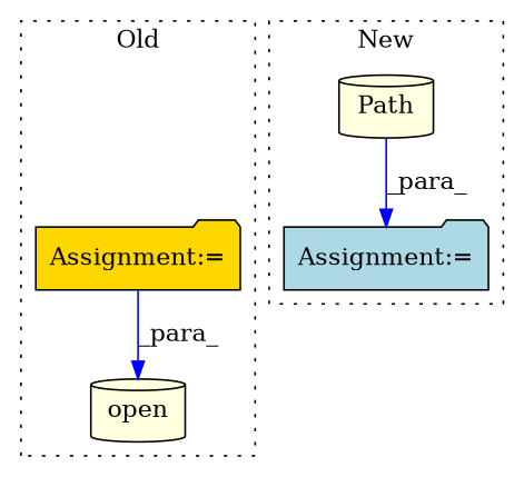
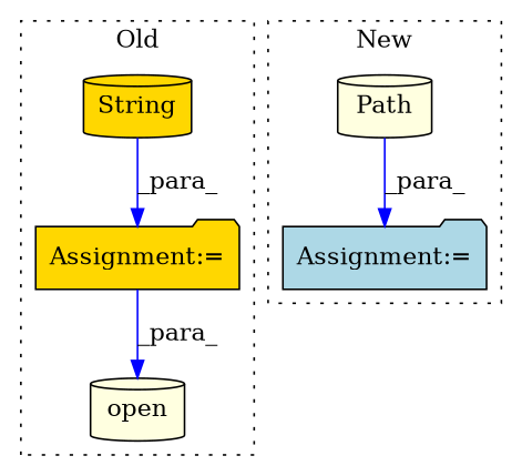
  digraph {
    node [a=32 l=1 shape=cylinder style=filled fillcolor=gold]
    edge [color=blue]
+   n1 [l="7,1" label=String s="2243,2272"]
    n2 [a=7 label="Assignment:=" s=2242 shape=folder]
    n3 [l="5,1" label=open s="2377,2395" fillcolor=lightyellow]
    n4 [l="5,1" label=Path s="1434,1447" fillcolor=lightyellow]
    n5 [a=7 label="Assignment:=" s=1596 shape=folder fillcolor=lightblue]
    subgraph cluster_1 {
      label=Old
      style=dotted
+     n1
      n2
      n3
    }
    subgraph cluster_2 {
      label=New
      style=dotted
      n4
      n5
    }
+   n1 -> n2 [label=_para_]
    n2 -> n3 [label=_para_]
    n4 -> n5 [label=_para_]
  }
